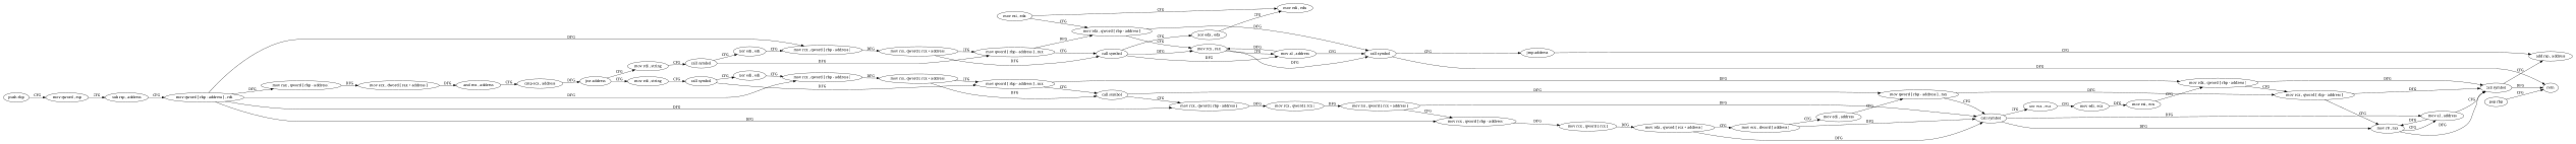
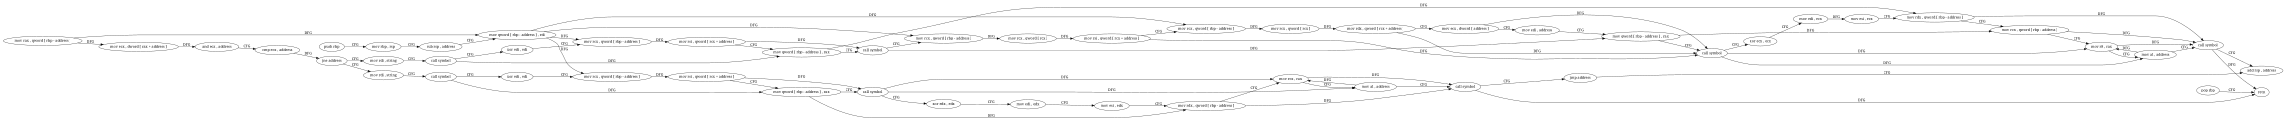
  digraph {
    fontname="Noto Serif"
    rankdir=LR
    node [fontname="Noto Serif"]
    edge [fontname="Noto Serif"]
    n1 [label="push rbp"]
-   n2 [label="mov qword , rsp"]
+   n2 [label="mov rbp , rsp"]
    n3 [label="sub rsp , address"]
    n4 [label="mov qword [ rbp - address ] , rdi"]
    n5 [label="mov rax , qword [ rbp - address ]"]
    n6 [label="mov rcx , qword [ rbp - address ]"]
    n7 [label="mov rcx , qword [ rbp - address ]"]
    n8 [label="mov rcx , qword [ rbp - address ]"]
    n9 [label="mov rcx , qword [ rbp - address ]"]
    n10 [label="mov ecx , dword [ rax + address ]"]
    n11 [label="mov rsi , qword [ rcx + address ]"]
    n12 [label="mov rcx , qword [ rcx ]"]
    n13 [label="mov rcx , qword [ rcx ]"]
    n14 [label="mov rsi , qword [ rcx + address ]"]
    n15 [label="and ecx , address"]
    n16 [label="cmp ecx , address"]
    n17 [label="jne address"]
    n18 [label="mov rdi , string"]
    n19 [label="mov rdi , string"]
    n20 [label="call symbol"]
    n21 [label="call symbol"]
    n22 [label="xor edi , edi"]
    n23 [label="mov qword [ rbp - address ] , rax"]
    n24 [label="xor edi , edi"]
    n25 [label="mov qword [ rbp - address ] , rax"]
    n26 [label="call symbol"]
    n27 [label="mov rdx , qword [ rbp - address ]"]
    n28 [label="mov qword [ rbp - address ] , rax"]
    n29 [label="mov rcx , qword [ rbp - address ]"]
    n30 [label="call symbol"]
    n31 [label="call symbol"]
    n32 [label="mov rsi , qword [ rcx + address ]"]
    n33 [label="xor ecx , ecx"]
    n34 [label="mov r8 , rax"]
    n35 [label="mov al , address"]
    n36 [label="mov rdx , qword [ rcx + address ]"]
    n37 [label="mov ecx , dword [ address ]"]
    n38 [label="mov edi , address"]
    n39 [label="mov edi , ecx"]
    n40 [label="mov esi , ecx"]
    n41 [label="add rsp , address"]
    n42 [label=retn]
    n43 [label="pop rbp"]
    n44 [label="call symbol"]
    n45 [label="mov rdx , qword [ rbp - address ]"]
    n46 [label="xor edx , edx"]
    n47 [label="mov rcx , rax"]
    n48 [label="mov al , address"]
    n49 [label="call symbol"]
    n50 [label="mov edi , edx"]
    n51 [label="mov esi , edx"]
    n52 [label="jmp address"]
    n1 -> n2 [label=CFG]
    n2 -> n3 [label=CFG]
    n3 -> n4 [label=CFG]
-   n4 -> n5 [label=DFG]
+   n5 -> n4 [label=DFG]
    n4 -> n6 [label=DFG]
    n4 -> n7 [label=DFG]
    n4 -> n8 [label=DFG]
    n4 -> n9 [label=DFG]
    n5 -> n10 [label=DFG]
    n6 -> n11 [label=DFG]
    n7 -> n12 [label=DFG]
    n8 -> n13 [label=DFG]
    n9 -> n14 [label=DFG]
    n10 -> n15 [label=DFG]
    n11 -> n23 [label=CFG]
    n11 -> n26 [label=DFG]
    n12 -> n32 [label=DFG]
    n13 -> n36 [label=DFG]
    n14 -> n25 [label=CFG]
    n14 -> n44 [label=DFG]
    n15 -> n16 [label=CFG]
    n16 -> n17 [label=DFG]
    n17 -> n18 [label=CFG]
    n17 -> n19 [label=CFG]
    n18 -> n20 [label=CFG]
    n19 -> n21 [label=CFG]
    n20 -> n22 [label=CFG]
    n20 -> n23 [label=DFG]
    n21 -> n24 [label=CFG]
    n21 -> n25 [label=DFG]
    n22 -> n6 [label=CFG]
    n23 -> n26 [label=CFG]
    n23 -> n27 [label=DFG]
    n24 -> n9 [label=CFG]
    n25 -> n44 [label=CFG]
    n25 -> n45 [label=DFG]
    n26 -> n7 [label=CFG]
    n26 -> n28 [label=DFG]
    n27 -> n29 [label=CFG]
    n27 -> n30 [label=DFG]
    n28 -> n29 [label=DFG]
    n28 -> n31 [label=CFG]
    n29 -> n30 [label=DFG]
    n29 -> n34 [label=CFG]
    n30 -> n41 [label=CFG]
    n30 -> n42 [label=DFG]
    n31 -> n33 [label=CFG]
    n31 -> n34 [label=DFG]
    n31 -> n35 [label=DFG]
    n32 -> n8 [label=CFG]
    n32 -> n31 [label=DFG]
    n33 -> n39 [label=CFG]
    n34 -> n30 [label=DFG]
    n34 -> n35 [label=CFG]
    n35 -> n30 [label=CFG]
    n35 -> n34 [label=DFG]
    n36 -> n31 [label=DFG]
    n36 -> n37 [label=CFG]
    n37 -> n31 [label=DFG]
    n37 -> n38 [label=CFG]
    n38 -> n28 [label=CFG]
    n39 -> n40 [label=DFG]
    n40 -> n27 [label=CFG]
    n43 -> n42 [label=CFG]
    n44 -> n46 [label=CFG]
    n44 -> n47 [label=DFG]
    n44 -> n48 [label=DFG]
    n45 -> n47 [label=CFG]
    n45 -> n49 [label=DFG]
    n46 -> n50 [label=CFG]
    n47 -> n48 [label=CFG]
    n47 -> n49 [label=DFG]
    n48 -> n47 [label=DFG]
    n48 -> n49 [label=CFG]
    n49 -> n42 [label=DFG]
    n49 -> n52 [label=CFG]
-   n51 -> n50 [label=CFG]
+   n50 -> n51 [label=CFG]
    n51 -> n45 [label=CFG]
    n52 -> n41 [label=CFG]
  }
